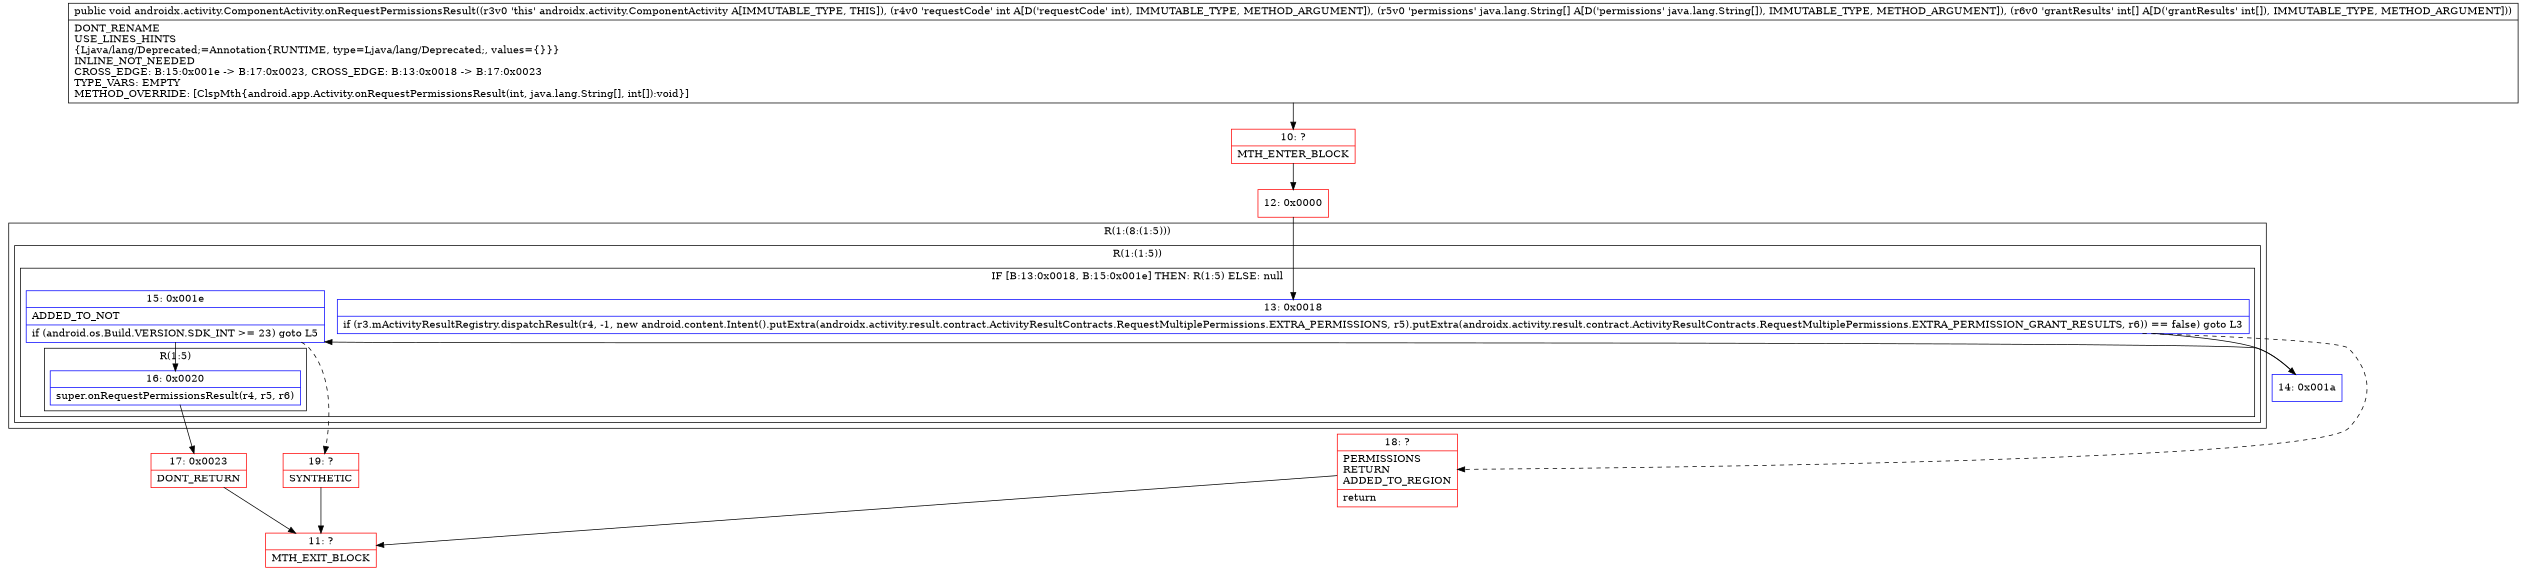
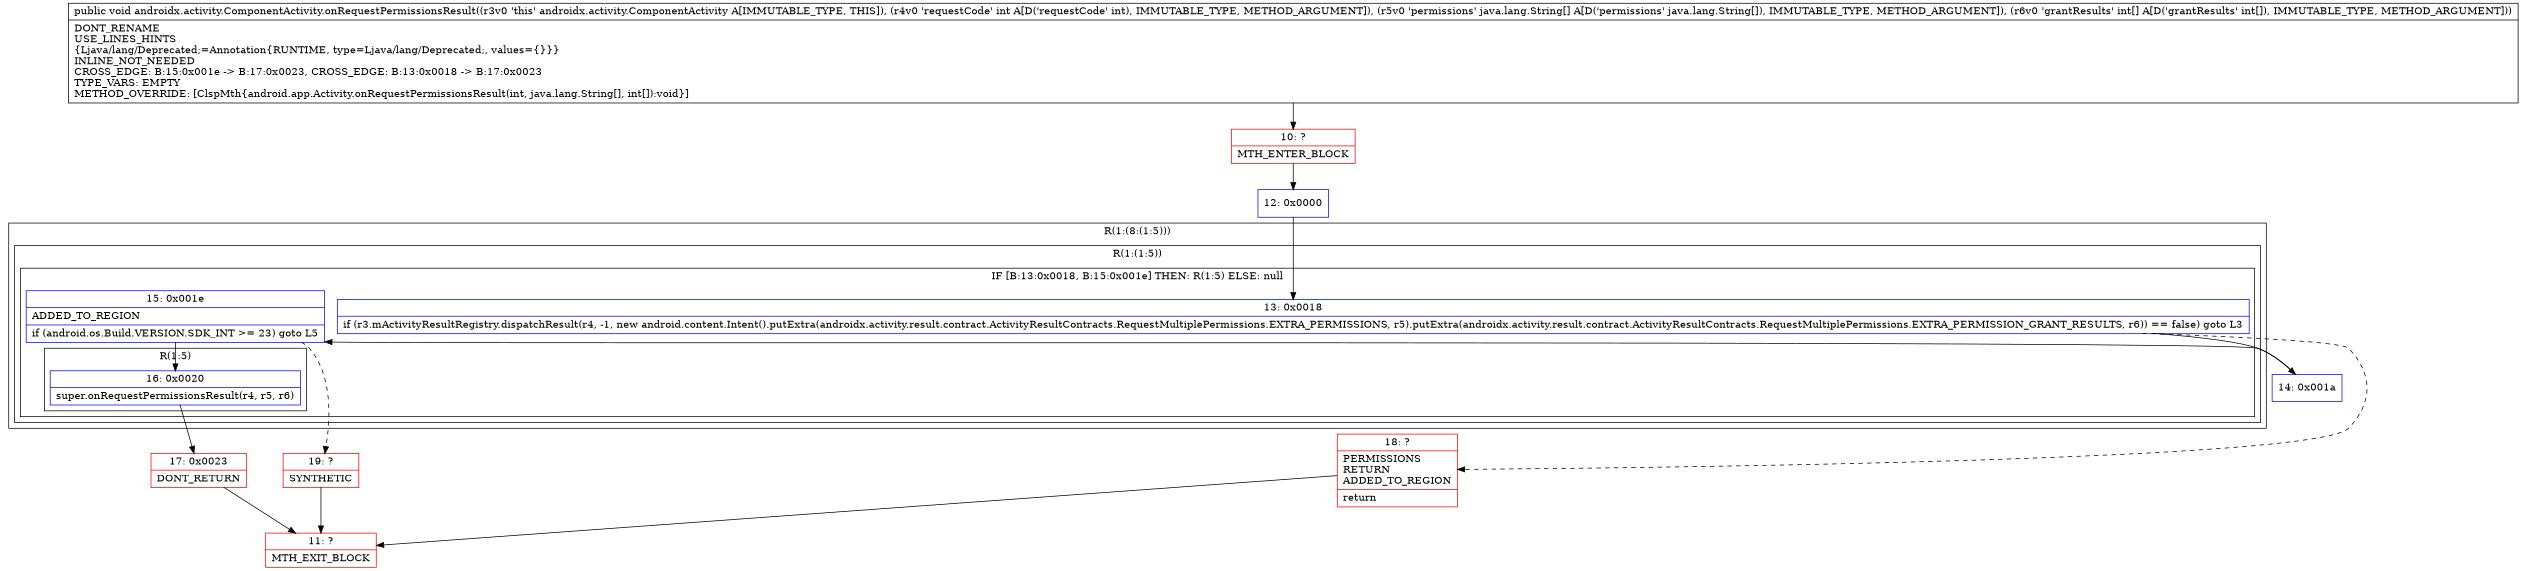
  digraph {
    node [color=red shape=record]
    n1 [color=blue label="{16\:\ 0x0020|super.onRequestPermissionsResult(r4, r5, r6)\l}"]
    n2 [color=blue label="{13\:\ 0x0018|if (r3.mActivityResultRegistry.dispatchResult(r4, \-1, new android.content.Intent().putExtra(androidx.activity.result.contract.ActivityResultContracts.RequestMultiplePermissions.EXTRA_PERMISSIONS, r5).putExtra(androidx.activity.result.contract.ActivityResultContracts.RequestMultiplePermissions.EXTRA_PERMISSION_GRANT_RESULTS, r6)) == false) goto L3\l}"]
-   n3 [color=blue label="{15\:\ 0x001e|ADDED_TO_NOT\l|if (android.os.Build.VERSION.SDK_INT \>= 23) goto L5\l}"]
+   n3 [color=blue label="{15\:\ 0x001e|ADDED_TO_REGION\l|if (android.os.Build.VERSION.SDK_INT \>= 23) goto L5\l}"]
    n4 [label="{17\:\ 0x0023|DONT_RETURN\l}"]
    n5 [color=blue label="{14\:\ 0x001a}"]
    n6 [label="{18\:\ ?|PERMISSIONS\lRETURN\lADDED_TO_REGION\l|return\l}"]
    n7 [label="{19\:\ ?|SYNTHETIC\l}"]
    n8 [label="{11\:\ ?|MTH_EXIT_BLOCK\l}"]
    n9 [label="{10\:\ ?|MTH_ENTER_BLOCK\l}"]
-   n10 [label="{12\:\ 0x0000}"]
+   n10 [color=blue label="{12\:\ 0x0000}"]
    n11 [label="{public void androidx.activity.ComponentActivity.onRequestPermissionsResult((r3v0 'this' androidx.activity.ComponentActivity A[IMMUTABLE_TYPE, THIS]), (r4v0 'requestCode' int A[D('requestCode' int), IMMUTABLE_TYPE, METHOD_ARGUMENT]), (r5v0 'permissions' java.lang.String[] A[D('permissions' java.lang.String[]), IMMUTABLE_TYPE, METHOD_ARGUMENT]), (r6v0 'grantResults' int[] A[D('grantResults' int[]), IMMUTABLE_TYPE, METHOD_ARGUMENT]))  | DONT_RENAME\lUSE_LINES_HINTS\l\{Ljava\/lang\/Deprecated;=Annotation\{RUNTIME, type=Ljava\/lang\/Deprecated;, values=\{\}\}\}\lINLINE_NOT_NEEDED\lCROSS_EDGE: B:15:0x001e \-\> B:17:0x0023, CROSS_EDGE: B:13:0x0018 \-\> B:17:0x0023\lTYPE_VARS: EMPTY\lMETHOD_OVERRIDE: [ClspMth\{android.app.Activity.onRequestPermissionsResult(int, java.lang.String[], int[]):void\}]\l}" color=""]
    subgraph cluster_1 {
      label="R(1:(8:(1:5)))"
      subgraph cluster_2 {
        label="R(1:(1:5))"
        subgraph cluster_3 {
          label="IF [B:13:0x0018, B:15:0x001e] THEN: R(1:5) ELSE: null"
          n2
          n3
          subgraph cluster_4 {
            label="R(1:5)"
            n1
          }
        }
      }
    }
    n1 -> n4
    n2 -> n5
    n2 -> n6 [style=dashed]
    n3 -> n1
    n3 -> n7 [style=dashed]
    n4 -> n8
    n5 -> n3
    n6 -> n8
    n7 -> n8
    n9 -> n10
    n10 -> n2
    n11 -> n9
  }
